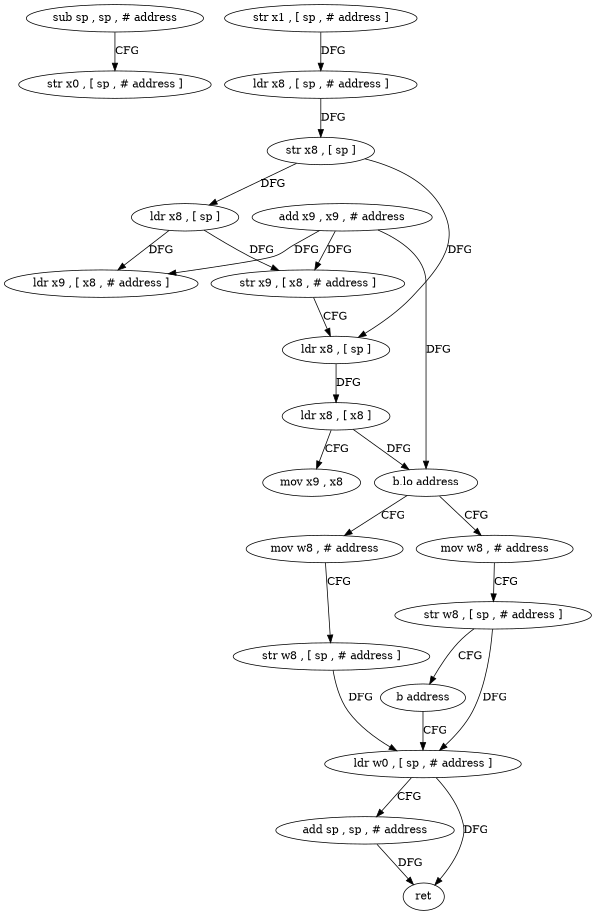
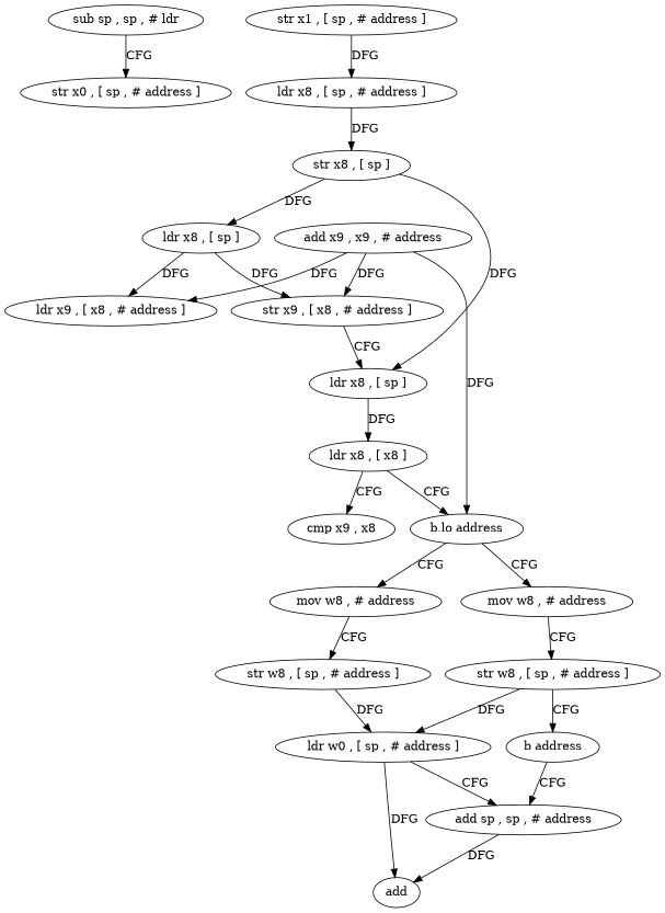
  digraph {
-   n1 [label="sub sp , sp , # address"]
+   n1 [label="sub sp , sp , # ldr"]
    n2 [label="str x0 , [ sp , # address ]"]
    n3 [label="str x1 , [ sp , # address ]"]
    n4 [label="ldr x8 , [ sp , # address ]"]
    n5 [label="str x8 , [ sp ]"]
    n6 [label="ldr x8 , [ sp ]"]
    n7 [label="ldr x8 , [ sp ]"]
    n8 [label="ldr x9 , [ x8 , # address ]"]
    n9 [label="str x9 , [ x8 , # address ]"]
    n10 [label="ldr x8 , [ x8 ]"]
    n11 [label="add x9 , x9 , # address"]
    n12 [label="b.lo address"]
    n13 [label="mov w8 , # address"]
    n14 [label="mov w8 , # address"]
-   n15 [label="mov x9 , x8"]
+   n15 [label="cmp x9 , x8"]
    n16 [label="str w8 , [ sp , # address ]"]
    n17 [label="str w8 , [ sp , # address ]"]
    n18 [label="ldr w0 , [ sp , # address ]"]
    n19 [label="b address"]
    n20 [label="add sp , sp , # address"]
-   n21 [label=ret]
+   n21 [label=add]
    n1 -> n2 [label=CFG]
    n3 -> n4 [label=DFG]
    n4 -> n5 [label=DFG]
    n5 -> n6 [label=DFG]
    n5 -> n7 [label=DFG]
    n6 -> n8 [label=DFG]
    n6 -> n9 [label=DFG]
    n7 -> n10 [label=DFG]
    n9 -> n7 [label=CFG]
-   n10 -> n12 [label=DFG]
+   n10 -> n12 [label=CFG]
    n10 -> n15 [label=CFG]
    n11 -> n8 [label=DFG]
    n11 -> n9 [label=DFG]
    n11 -> n12 [label=DFG]
    n12 -> n13 [label=CFG]
    n12 -> n14 [label=CFG]
    n13 -> n16 [label=CFG]
    n14 -> n17 [label=CFG]
    n16 -> n18 [label=DFG]
    n17 -> n18 [label=DFG]
    n17 -> n19 [label=CFG]
    n18 -> n20 [label=CFG]
    n18 -> n21 [label=DFG]
-   n19 -> n18 [label=CFG]
+   n19 -> n20 [label=CFG]
    n20 -> n21 [label=DFG]
  }
